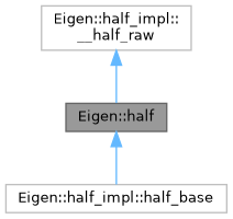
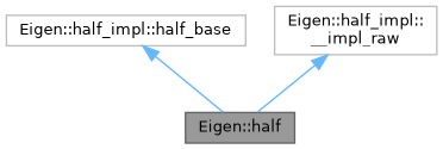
  digraph {
    node [color=grey75 fillcolor=white fontname=Helvetica fontsize=10 shape=box style=filled]
    edge [color=steelblue1 dir=back fontname=Helvetica fontsize=10 labelfontname=Helvetica labelfontsize=10 style=solid]
    n1 [color=gray40 fillcolor=grey60 fontcolor=black height=0.2 label="Eigen::half" width=0.4]
    n2 [height=0.2 label="Eigen::half_impl::half_base" width=0.4]
-   n3 [height=0.2 label="Eigen::half_impl::\l__half_raw" width=0.4]
-   n1 -> n2
+   n3 [height=0.2 label="Eigen::half_impl::\l__impl_raw" width=0.4]
+   n2 -> n1
    n3 -> n1
  }
